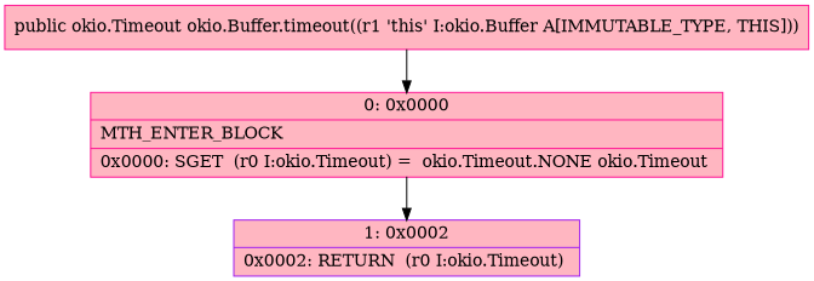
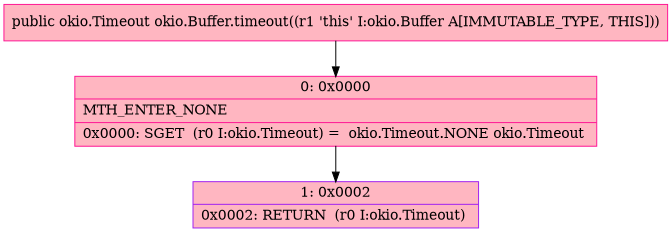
  digraph {
    node [shape=record style=filled fillcolor=lightpink color=deeppink]
-   n1 [label="{0\:\ 0x0000|MTH_ENTER_BLOCK\l|0x0000: SGET  (r0 I:okio.Timeout) =  okio.Timeout.NONE okio.Timeout \l}"]
+   n1 [label="{0\:\ 0x0000|MTH_ENTER_NONE\l|0x0000: SGET  (r0 I:okio.Timeout) =  okio.Timeout.NONE okio.Timeout \l}"]
    n2 [label="{1\:\ 0x0002|0x0002: RETURN  (r0 I:okio.Timeout) \l}" color=purple]
    n3 [label="{public okio.Timeout okio.Buffer.timeout((r1 'this' I:okio.Buffer A[IMMUTABLE_TYPE, THIS])) }"]
    n1 -> n2
    n3 -> n1
  }
